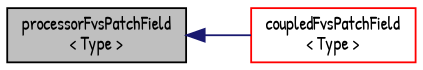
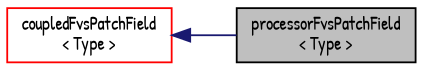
  digraph {
    rankdir=LR
    fontname="Patrick Hand"
    node [fontname="Patrick Hand" fontsize=10 shape=record]
    n1 [color=black fillcolor=grey75 fontcolor=black height=0.2 label="processorFvsPatchField\l\< Type \>" style=filled width=0.4]
    n2 [color=red height=0.2 label="coupledFvsPatchField\l\< Type \>" width=0.4]
-   n1 -> n2 [color=midnightblue dir=back fontname="Patrick Hand" fontsize=10 labelfontname=Helvetica labelfontsize=10 style=solid]
+   n2 -> n1 [color=midnightblue dir=back fontname="Patrick Hand" fontsize=10 labelfontname=Helvetica labelfontsize=10 style=solid]
  }
